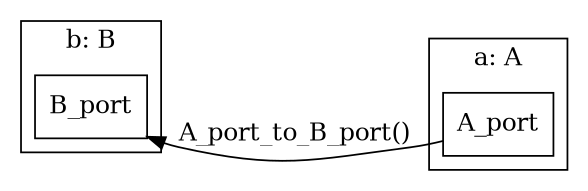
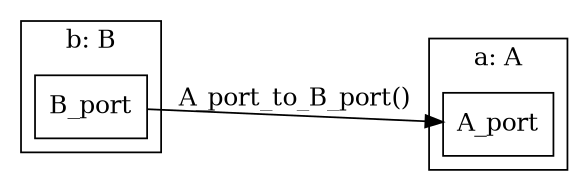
  digraph {
    rankdir=LR
    node [shape=box]
    n1 [label=B_port]
    n2 [label=A_port]
    subgraph cluster_1 {
      label="b: B"
      n1
    }
    subgraph cluster_2 {
      label="a: A"
      n2
    }
-   n2 -> n1 [label="A_port_to_B_port()"]
+   n1 -> n2 [label="A_port_to_B_port()"]
  }
